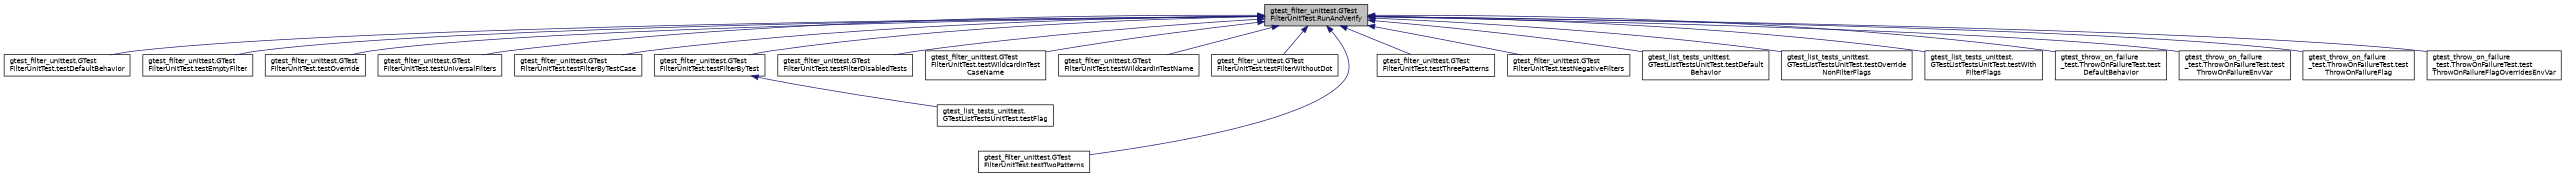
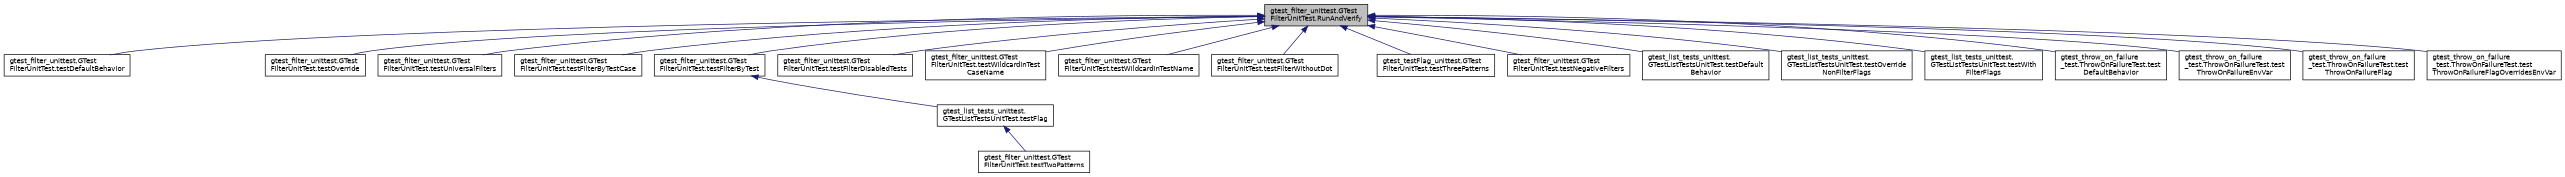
  digraph {
    rankdir=TB
    node [color=black fillcolor=white fontname=Helvetica fontsize=10 shape=record style=filled]
    edge [color=midnightblue dir=back fontname=Helvetica fontsize=10 labelfontname=Helvetica labelfontsize=10 style=solid]
    n1 [fillcolor=grey75 fontcolor=black height=0.2 label="gtest_filter_unittest.GTest\lFilterUnitTest.RunAndVerify" width=0.4]
    n2 [height=0.2 label="gtest_filter_unittest.GTest\lFilterUnitTest.testDefaultBehavior" width=0.4]
-   n3 [height=0.2 label="gtest_filter_unittest.GTest\lFilterUnitTest.testEmptyFilter" width=0.4]
    n4 [height=0.2 label="gtest_filter_unittest.GTest\lFilterUnitTest.testOverride" width=0.4]
    n5 [height=0.2 label="gtest_filter_unittest.GTest\lFilterUnitTest.testUniversalFilters" width=0.4]
    n6 [height=0.2 label="gtest_filter_unittest.GTest\lFilterUnitTest.testFilterByTestCase" width=0.4]
    n7 [height=0.2 label="gtest_filter_unittest.GTest\lFilterUnitTest.testFilterByTest" width=0.4]
    n8 [height=0.2 label="gtest_filter_unittest.GTest\lFilterUnitTest.testFilterDisabledTests" width=0.4]
    n9 [height=0.2 label="gtest_filter_unittest.GTest\lFilterUnitTest.testWildcardInTest\lCaseName" width=0.4]
    n10 [height=0.2 label="gtest_filter_unittest.GTest\lFilterUnitTest.testWildcardInTestName" width=0.4]
    n11 [height=0.2 label="gtest_filter_unittest.GTest\lFilterUnitTest.testFilterWithoutDot" width=0.4]
    n12 [height=0.2 label="gtest_filter_unittest.GTest\lFilterUnitTest.testTwoPatterns" width=0.4]
-   n13 [height=0.2 label="gtest_filter_unittest.GTest\lFilterUnitTest.testThreePatterns" width=0.4]
+   n13 [height=0.2 label="gtest_testFlag_unittest.GTest\lFilterUnitTest.testThreePatterns" width=0.4]
    n14 [height=0.2 label="gtest_filter_unittest.GTest\lFilterUnitTest.testNegativeFilters" width=0.4]
    n15 [height=0.2 label="gtest_list_tests_unittest.\lGTestListTestsUnitTest.testDefault\lBehavior" width=0.4]
    n16 [height=0.2 label="gtest_list_tests_unittest.\lGTestListTestsUnitTest.testOverride\lNonFilterFlags" width=0.4]
    n17 [height=0.2 label="gtest_list_tests_unittest.\lGTestListTestsUnitTest.testWith\lFilterFlags" width=0.4]
    n18 [height=0.2 label="gtest_throw_on_failure\l_test.ThrowOnFailureTest.test\lDefaultBehavior" width=0.4]
    n19 [height=0.2 label="gtest_throw_on_failure\l_test.ThrowOnFailureTest.test\lThrowOnFailureEnvVar" width=0.4]
    n20 [height=0.2 label="gtest_throw_on_failure\l_test.ThrowOnFailureTest.test\lThrowOnFailureFlag" width=0.4]
    n21 [height=0.2 label="gtest_throw_on_failure\l_test.ThrowOnFailureTest.test\lThrowOnFailureFlagOverridesEnvVar" width=0.4]
    n22 [height=0.2 label="gtest_list_tests_unittest.\lGTestListTestsUnitTest.testFlag" width=0.4]
    n1 -> n2
-   n1 -> n3
    n1 -> n4
    n1 -> n5
    n1 -> n6
    n1 -> n7
    n1 -> n8
    n1 -> n9
    n1 -> n10
    n1 -> n11
-   n1 -> n12
+   n22 -> n12
    n1 -> n13
    n1 -> n14
    n1 -> n15
    n1 -> n16
    n1 -> n17
    n1 -> n18
    n1 -> n19
    n1 -> n20
    n1 -> n21
    n7 -> n22
  }
